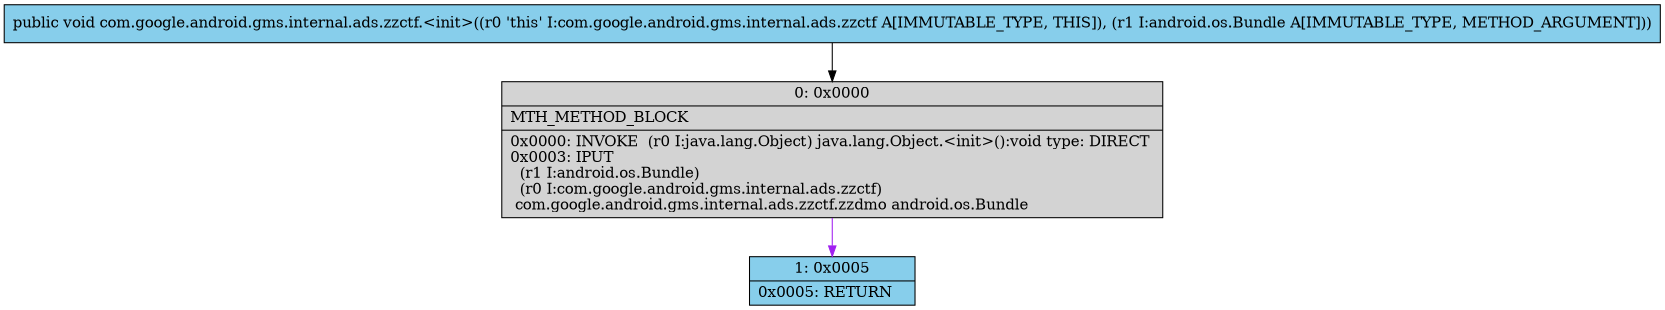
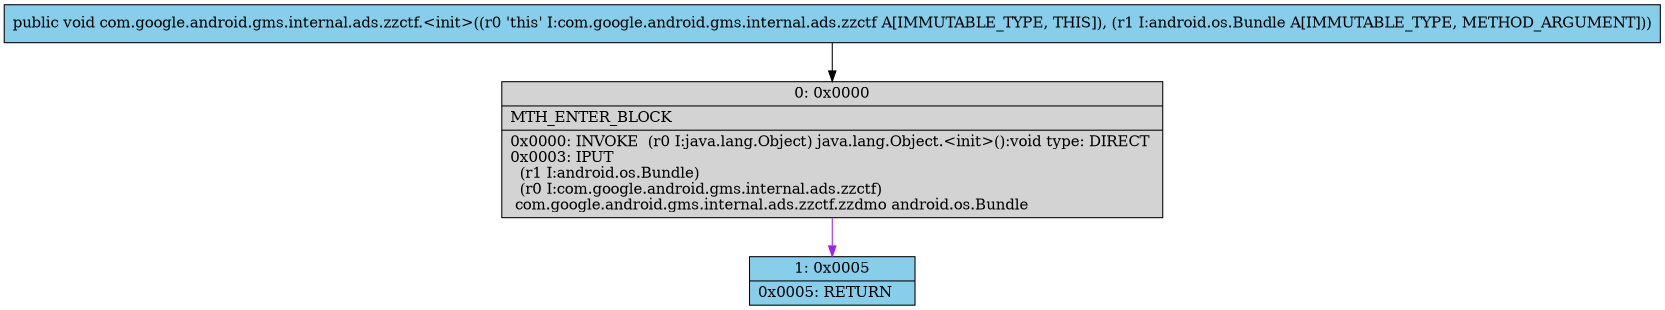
  digraph {
    node [shape=record style=filled fillcolor=skyblue]
-   n1 [label="{0\:\ 0x0000|MTH_METHOD_BLOCK\l|0x0000: INVOKE  (r0 I:java.lang.Object) java.lang.Object.\<init\>():void type: DIRECT \l0x0003: IPUT  \l  (r1 I:android.os.Bundle)\l  (r0 I:com.google.android.gms.internal.ads.zzctf)\l com.google.android.gms.internal.ads.zzctf.zzdmo android.os.Bundle \l}" fillcolor=lightgrey]
+   n1 [label="{0\:\ 0x0000|MTH_ENTER_BLOCK\l|0x0000: INVOKE  (r0 I:java.lang.Object) java.lang.Object.\<init\>():void type: DIRECT \l0x0003: IPUT  \l  (r1 I:android.os.Bundle)\l  (r0 I:com.google.android.gms.internal.ads.zzctf)\l com.google.android.gms.internal.ads.zzctf.zzdmo android.os.Bundle \l}" fillcolor=lightgrey]
    n2 [label="{1\:\ 0x0005|0x0005: RETURN   \l}"]
    n3 [label="{public void com.google.android.gms.internal.ads.zzctf.\<init\>((r0 'this' I:com.google.android.gms.internal.ads.zzctf A[IMMUTABLE_TYPE, THIS]), (r1 I:android.os.Bundle A[IMMUTABLE_TYPE, METHOD_ARGUMENT])) }"]
    n1 -> n2 [color=purple]
    n3 -> n1 [color=black]
  }
